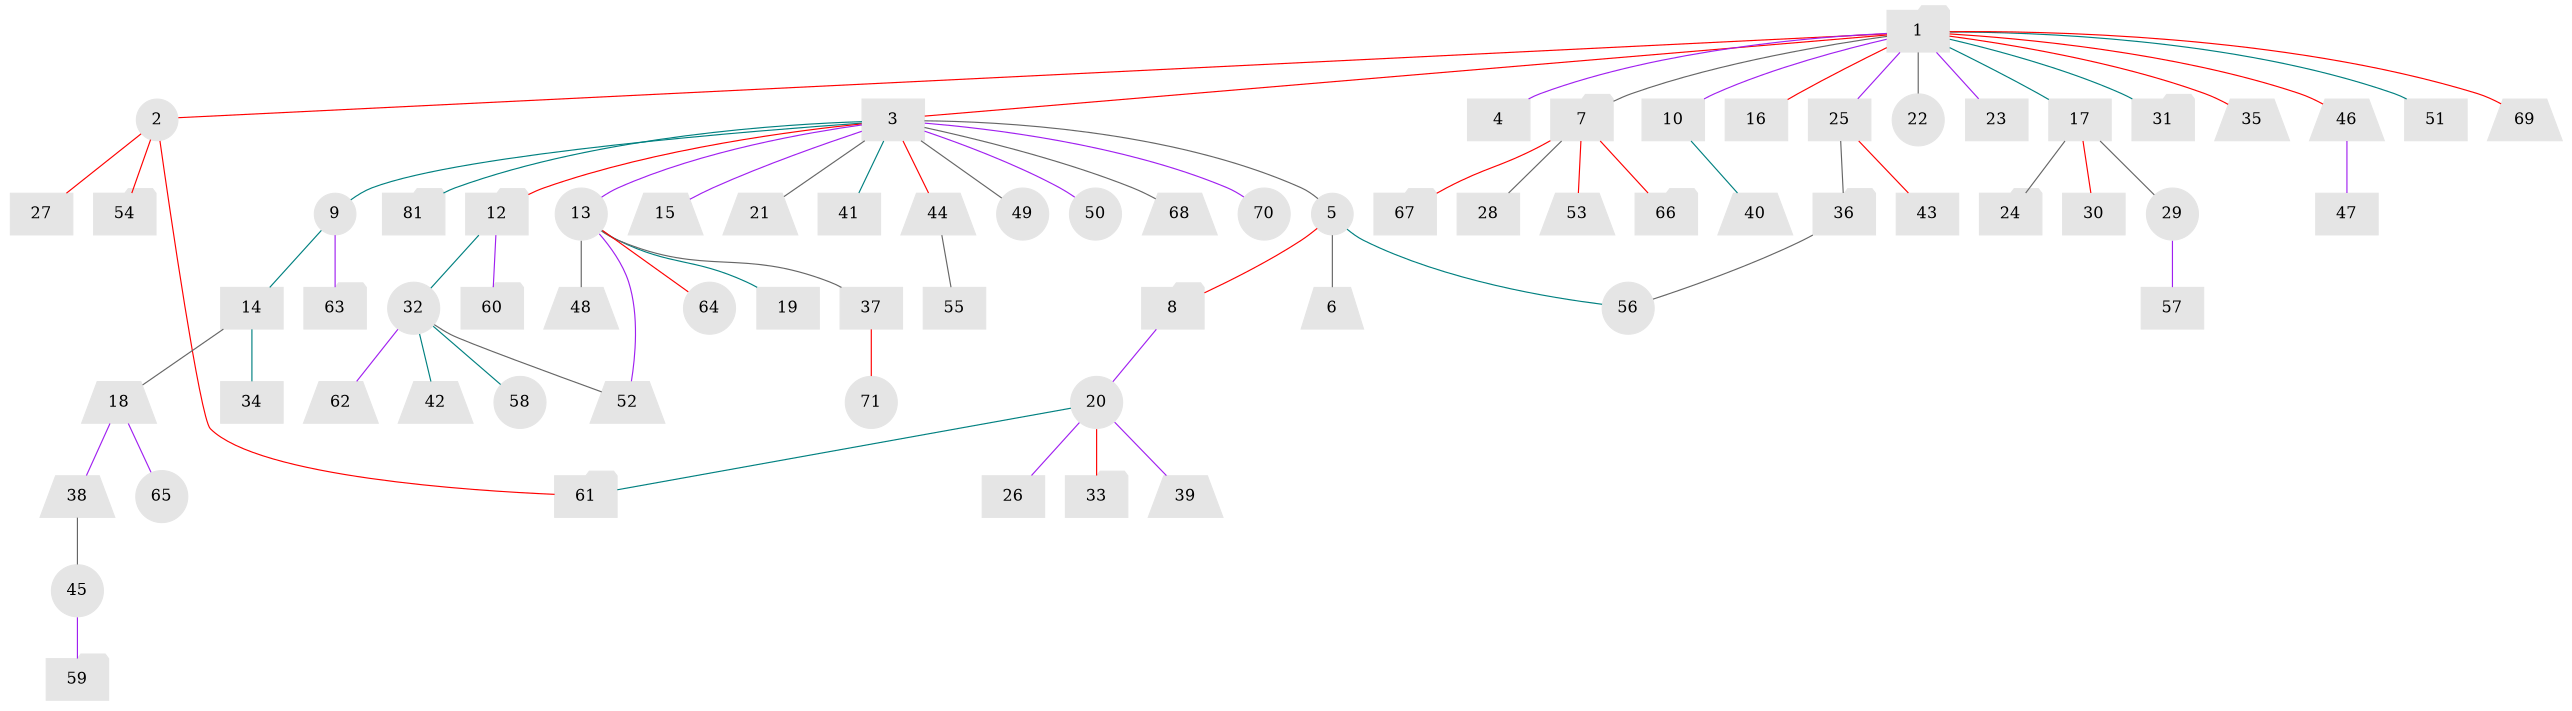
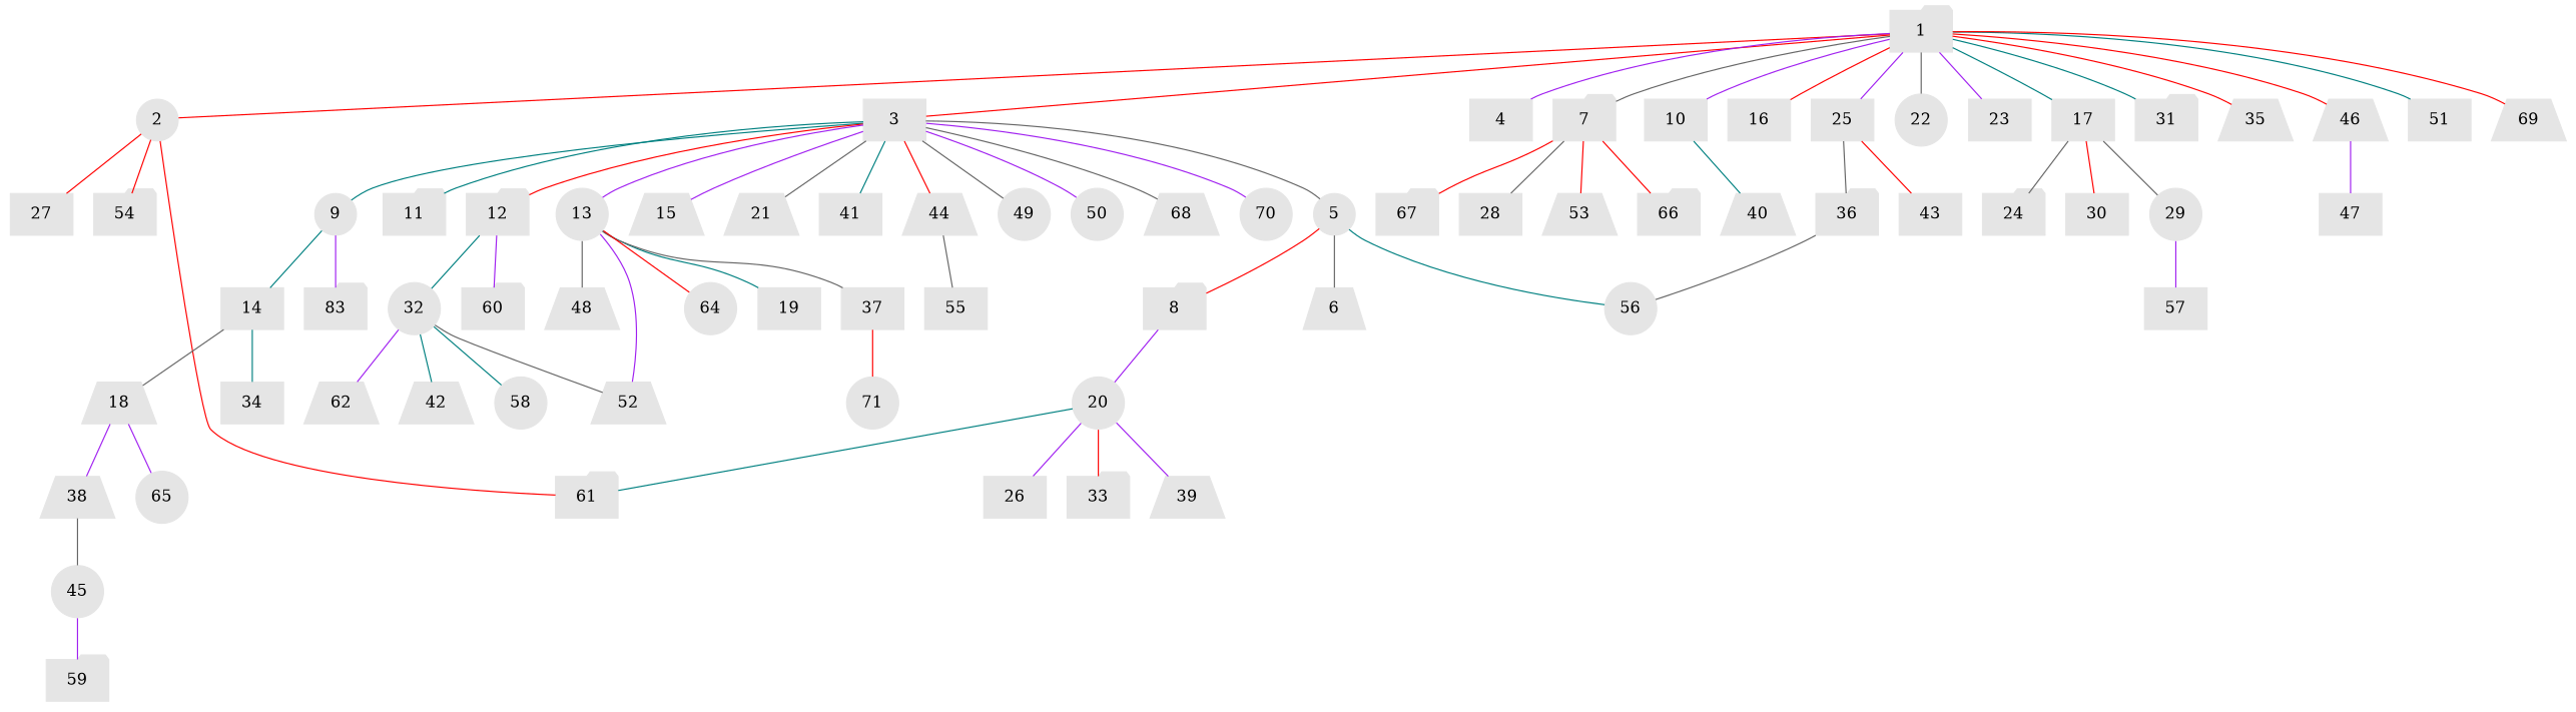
  graph {
    node [color=gray90 shape=box style=filled]
    edge [color=red]
    1 [shape=folder]
    2 [shape=circle]
    3
    4
    7 [shape=folder]
    10
    16
    17
    22 [shape=circle]
    23
    25
    31 [shape=folder]
    35 [shape=trapezium]
    46 [shape=trapezium]
    51
    69 [shape=trapezium]
    27
    54 [shape=folder]
    61 [shape=folder]
    5 [shape=circle]
    9 [shape=circle]
-   11 [shape=folder label=81]
+   11 [shape=folder]
    12 [shape=folder]
    13 [shape=circle]
    15 [shape=trapezium]
    21 [shape=trapezium]
    41
    44 [shape=trapezium]
    49 [shape=circle]
    50 [shape=circle]
    68 [shape=trapezium]
    70 [shape=circle]
    28
    53 [shape=trapezium]
    66 [shape=folder]
    67 [shape=folder]
    40 [shape=trapezium]
    24 [shape=folder]
    29 [shape=circle]
    30
    36 [shape=folder]
    43
    47
    6 [shape=trapezium]
    8 [shape=folder]
    56 [shape=circle]
    14
-   63 [shape=folder]
+   63 [shape=folder label=83]
    32 [shape=circle]
    60 [shape=folder]
    19
    37
    48 [shape=trapezium]
    52 [shape=trapezium]
    64 [shape=circle]
    55
    20 [shape=circle]
    26
    33 [shape=folder]
    39 [shape=trapezium]
    18 [shape=trapezium]
    34
    42 [shape=trapezium]
    58 [shape=circle]
    62 [shape=trapezium]
    71 [shape=circle]
    38 [shape=trapezium]
    65 [shape=circle]
    57
    45 [shape=circle]
    59 [shape=folder]
    1 -- 2
    1 -- 3
    1 -- 4 [color=purple]
    1 -- 7 [color=gray40]
    1 -- 10 [color=purple]
    1 -- 16
    1 -- 17 [color=teal]
    1 -- 22 [color=gray40]
    1 -- 23 [color=purple]
    1 -- 25 [color=purple]
    1 -- 31 [color=teal]
    1 -- 35
    1 -- 46
    1 -- 51 [color=teal]
    1 -- 69
    2 -- 27
    2 -- 54
    2 -- 61
    3 -- 5 [color=gray40]
    3 -- 9 [color=teal]
    3 -- 11 [color=teal]
    3 -- 12
    3 -- 13 [color=purple]
    3 -- 15 [color=purple]
    3 -- 21 [color=gray40]
    3 -- 41 [color=teal]
    3 -- 44
    3 -- 49 [color=gray40]
    3 -- 50 [color=purple]
    3 -- 68 [color=gray40]
    3 -- 70 [color=purple]
    7 -- 28 [color=gray40]
    7 -- 53
    7 -- 66
    7 -- 67
    10 -- 40 [color=teal]
    17 -- 24 [color=gray40]
    17 -- 29 [color=gray40]
    17 -- 30
    25 -- 36 [color=gray40]
    25 -- 43
    46 -- 47 [color=purple]
    5 -- 6 [color=gray40]
    5 -- 8
    5 -- 56 [color=teal]
    9 -- 14 [color=teal]
    9 -- 63 [color=purple]
    12 -- 32 [color=teal]
    12 -- 60 [color=purple]
    13 -- 19 [color=teal]
    13 -- 37 [color=gray40]
    13 -- 48 [color=gray40]
    13 -- 52 [color=purple]
    13 -- 64
    44 -- 55 [color=gray40]
    29 -- 57 [color=purple]
    36 -- 56 [color=gray40]
    8 -- 20 [color=purple]
    14 -- 18 [color=gray40]
    14 -- 34 [color=teal]
    32 -- 52 [color=gray40]
    32 -- 42 [color=teal]
    32 -- 58 [color=teal]
    32 -- 62 [color=purple]
    37 -- 71
    20 -- 61 [color=teal]
    20 -- 26 [color=purple]
    20 -- 33
    20 -- 39 [color=purple]
    18 -- 38 [color=purple]
    18 -- 65 [color=purple]
    38 -- 45 [color=gray40]
    45 -- 59 [color=purple]
  }
